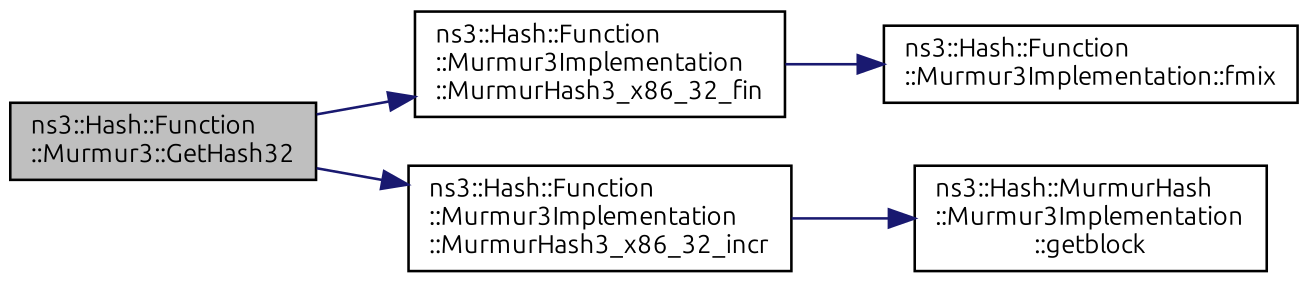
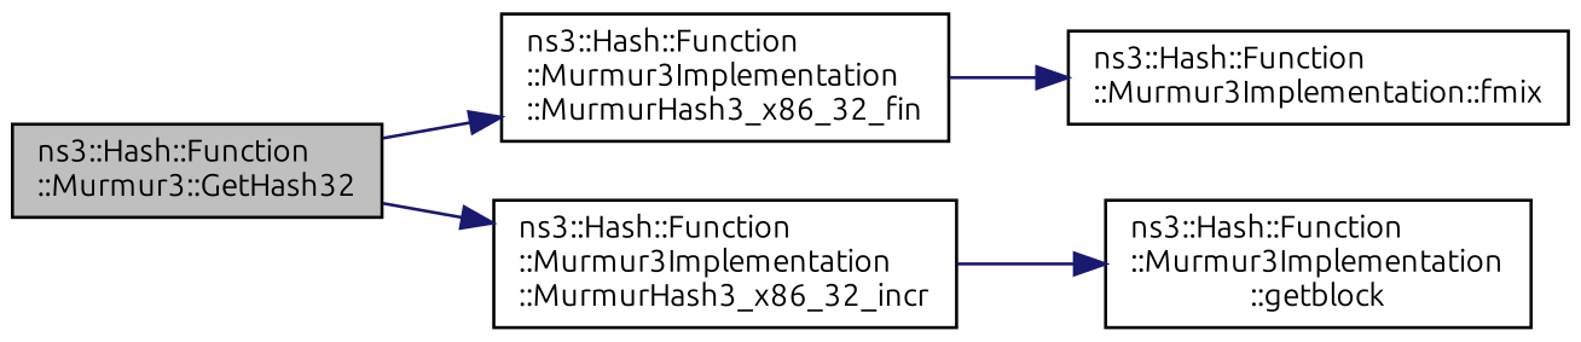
  digraph {
    fontname=Ubuntu
    rankdir=LR
    node [color=black fillcolor=white fontname=Ubuntu fontsize=10 shape=record style=filled]
    edge [color=midnightblue fontname=Ubuntu fontsize=10 labelfontname=Helvetica labelfontsize=10 style=solid]
    n1 [fillcolor=grey75 fontcolor=black height=0.2 label="ns3::Hash::Function\l::Murmur3::GetHash32" width=0.4]
    n2 [height=0.2 label="ns3::Hash::Function\l::Murmur3Implementation\l::MurmurHash3_x86_32_fin" width=0.4]
    n3 [height=0.2 label="ns3::Hash::Function\l::Murmur3Implementation\l::MurmurHash3_x86_32_incr" width=0.4]
    n4 [height=0.2 label="ns3::Hash::Function\l::Murmur3Implementation::fmix" width=0.4]
-   n5 [height=0.2 label="ns3::Hash::MurmurHash\l::Murmur3Implementation\l::getblock" width=0.4]
+   n5 [height=0.2 label="ns3::Hash::Function\l::Murmur3Implementation\l::getblock" width=0.4]
    n1 -> n2
    n1 -> n3
    n2 -> n4
    n3 -> n5
  }
